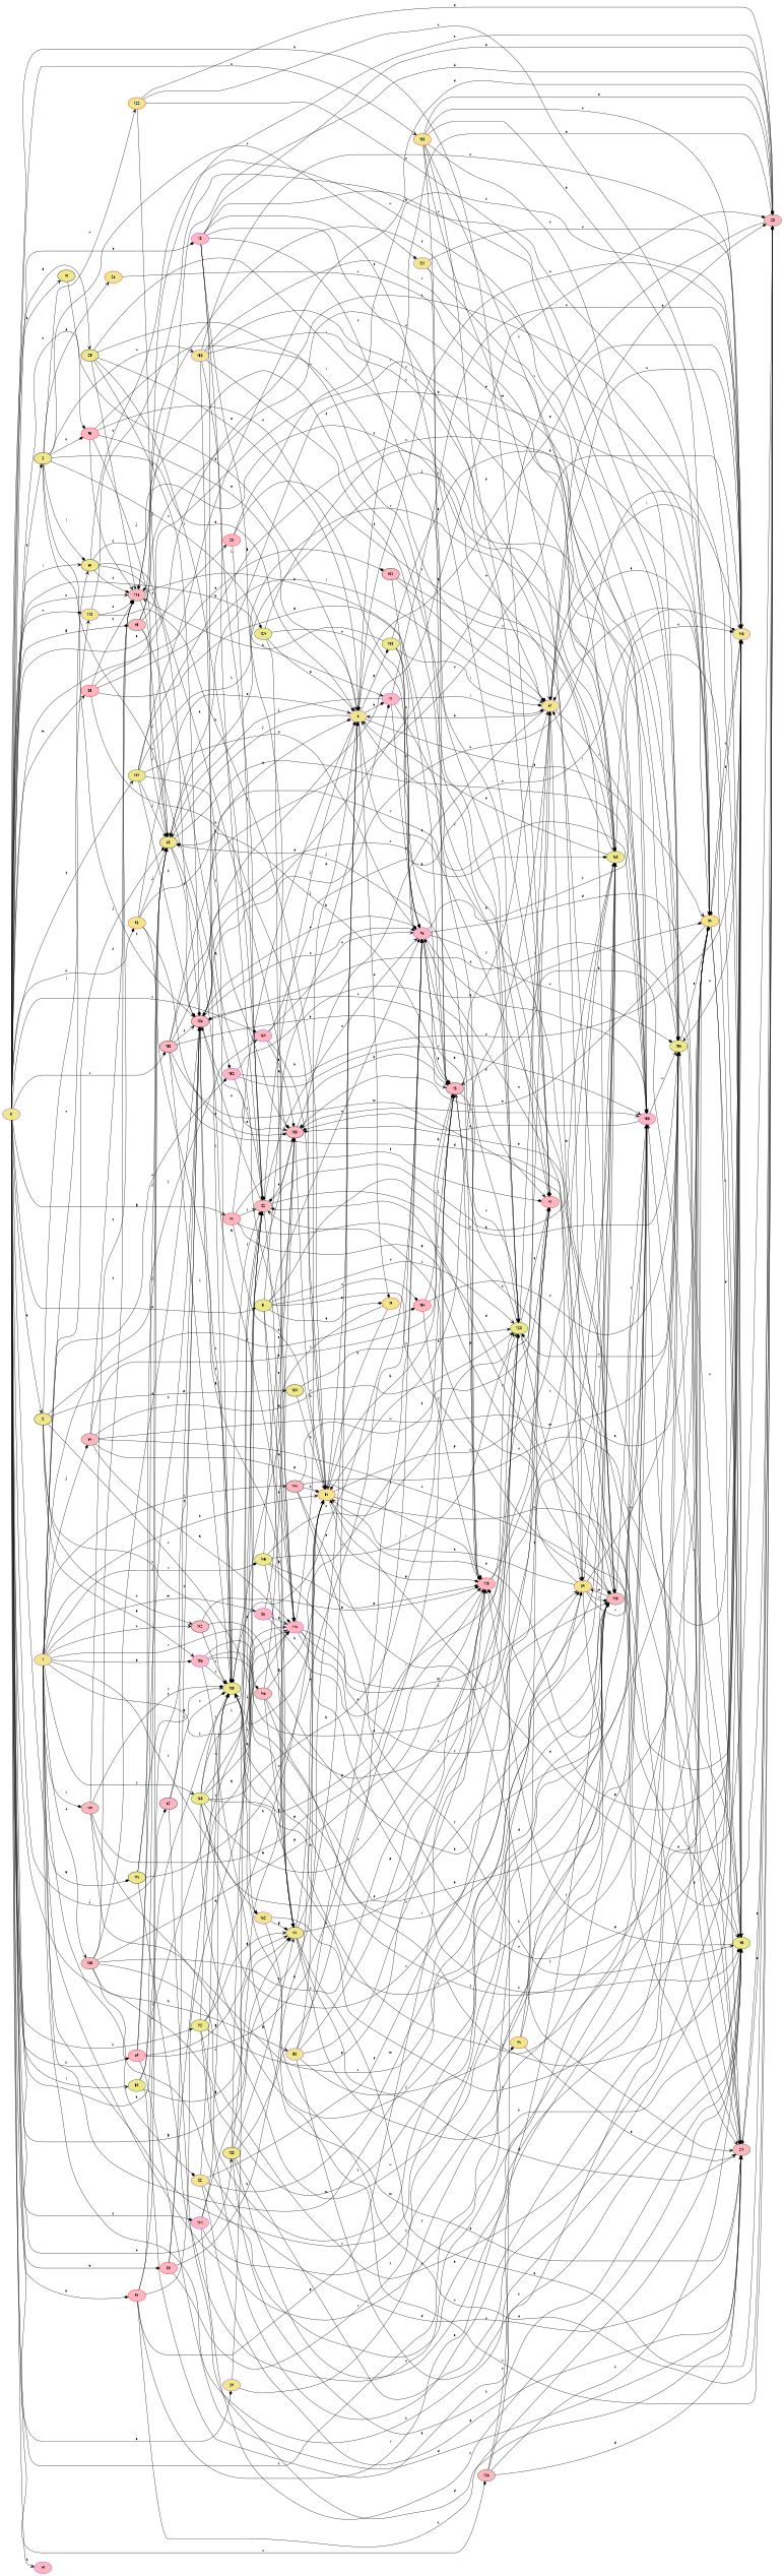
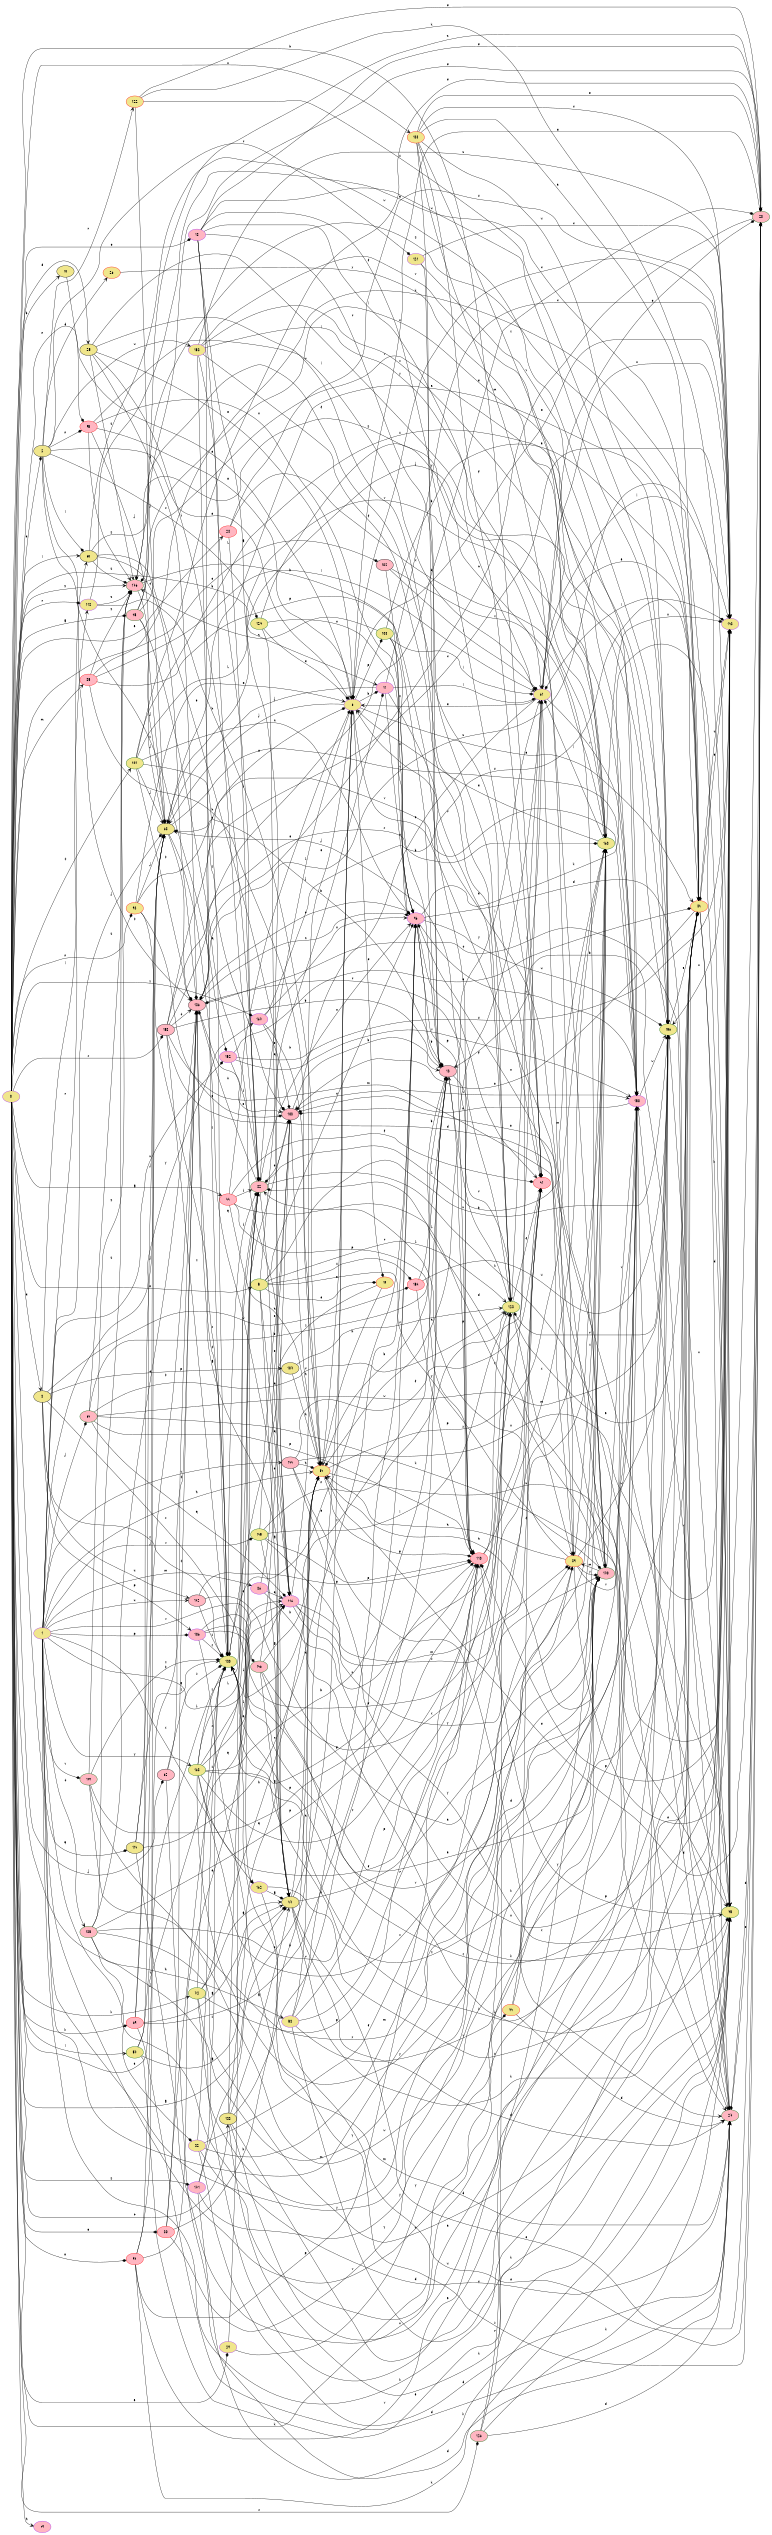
  strict digraph {
    fontname="Patrick Hand"
    rankdir=LR
    node [color=darkgreen fillcolor=khaki fontname="Patrick Hand" style=filled]
    edge [arrowhead=diamond fontname="Patrick Hand"]
    0 [color=purple]
    2 [color=black]
    3 [color=black]
    5
    10 [color=black]
    11 [color=purple fillcolor=lightpink]
    18 [color=purple fillcolor=lightpink]
    25 [color=black]
    28 [color=red fillcolor=lightpink]
    29 [color=purple]
    30 [color=red fillcolor=lightpink]
    41 [color=red fillcolor=lightpink]
    44 [color=red fillcolor=lightpink]
    45 [fillcolor=lightpink]
    47 [color=black]
    49 [color=purple fillcolor=lightpink]
    53 [color=purple]
    57
    60 [color=black]
    62 [color=black fillcolor=lightpink]
    69 [color=red fillcolor=lightpink]
    72
    74 [color=red]
    82 [fillcolor=lightpink]
    85 [color=red fillcolor=lightpink]
    93 [color=red]
    95 [color=red fillcolor=lightpink]
    97 [color=red fillcolor=lightpink]
    102 [color=black fillcolor=lightpink]
    114 [color=black]
    118 [color=purple]
    126 [fillcolor=lightpink]
    132
    133 [color=black]
    138 [color=red]
    158 [color=black fillcolor=lightpink]
    167 [color=purple fillcolor=lightpink]
    171 [color=purple fillcolor=lightpink]
    176 [fillcolor=lightpink]
    152 [color=purple fillcolor=lightpink]
    6 [color=purple]
    26 [color=red]
    121 [color=purple]
    122 [color=red]
    127
    136 [color=black fillcolor=lightpink]
    153 [color=purple]
    106 [color=purple fillcolor=lightpink]
    142 [color=black fillcolor=lightpink]
    162 [color=purple]
    107 [color=black]
    130
    154 [color=red fillcolor=lightpink]
    116 [color=purple fillcolor=lightpink]
    170 [fillcolor=lightpink]
    19 [color=red]
    96 [color=purple fillcolor=lightpink]
    123
    156
    68 [color=black]
    143 [color=purple]
    61 [color=purple]
    20 [fillcolor=lightpink]
    163
    54 [color=red]
    110 [color=red fillcolor=lightpink]
    27 [fillcolor=lightpink]
    150 [color=purple fillcolor=lightpink]
    75
    34 [color=red]
    103 [color=black fillcolor=lightpink]
    13 [color=black fillcolor=lightpink]
    89 [color=red]
    1 [color=purple]
    32 [color=purple]
    64 [fillcolor=lightpink]
    86 [color=purple fillcolor=lightpink]
    135 [fillcolor=lightpink]
    144 [color=black fillcolor=lightpink]
    145
    146 [fillcolor=lightpink]
    149 [fillcolor=lightpink]
    168
    108
    0 -> 2 [label=a]
    0 -> 3 [arrowhead=vee label=a]
    0 -> 5 [arrowhead=vee label=a]
    0 -> 10 [arrowhead=vee label=b]
    0 -> 11 [arrowhead=vee label=b]
    0 -> 18 [label=c]
    0 -> 25 [arrowhead=vee label=d]
    0 -> 28 [arrowhead=vee label=e]
    0 -> 29 [label=e]
    0 -> 30 [label=e]
    0 -> 41 [label=h]
    0 -> 44 [arrowhead=vee label=g]
    0 -> 45 [label=g]
    0 -> 47 [label=g]
    0 -> 49 [arrowhead=vee label=h]
    0 -> 53 [arrowhead=vee label=h]
    0 -> 57 [arrowhead=vee label=i]
    0 -> 60 [arrowhead=vee label=i]
    0 -> 62 [label=j]
    0 -> 69 [label=k]
    0 -> 72 [arrowhead=vee label=k]
    0 -> 74 [label=k]
    0 -> 82 [arrowhead=vee label=l]
    0 -> 85 [arrowhead=vee label=m]
    0 -> 93 [label=n]
    0 -> 95 [label=n]
    0 -> 97 [label=o]
    0 -> 102 [label=o]
    0 -> 114 [label=q]
    0 -> 118 [label=r]
    0 -> 126 [label=s]
    0 -> 132 [arrowhead=vee label=t]
    0 -> 133 [arrowhead=vee label=t]
    0 -> 138 [arrowhead=vee label=u]
    0 -> 158 [label=x]
    0 -> 167 [label=y]
    0 -> 171 [label=z]
    0 -> 176 [arrowhead=vee label=z]
    2 -> 60 [label=i]
    2 -> 95 [label=n]
    2 -> 152 [label=w]
    2 -> 6 [arrowhead=vee label=a]
    2 -> 26 [arrowhead=vee label=d]
    2 -> 121 [label=r]
    2 -> 122 [arrowhead=vee label=r]
    2 -> 127 [label=s]
    2 -> 136 [arrowhead=vee label=t]
    2 -> 153 [arrowhead=vee label=w]
    3 -> 60 [arrowhead=vee label=i]
    3 -> 106 [arrowhead=vee label=p]
    3 -> 142 [arrowhead=vee label=u]
    3 -> 162 [label=x]
    3 -> 107 [arrowhead=vee label=p]
    3 -> 130 [label=s]
    3 -> 154 [label=w]
    5 -> 11 [label=b]
    5 -> 47 [arrowhead=vee label=g]
    5 -> 154 [label=w]
    5 -> 116 [label=q]
    5 -> 170 [label=y]
    5 -> 19 [label=c]
    5 -> 96 [label=n]
    5 -> 123 [arrowhead=vee label=r]
    5 -> 156 [arrowhead=vee label=w]
    10 -> 6 [arrowhead=vee label=a]
    11 -> 96 [arrowhead=vee label=n]
    11 -> 123 [arrowhead=vee label=r]
    11 -> 68 [arrowhead=vee label=j]
    11 -> 143 [arrowhead=vee label=u]
    11 -> 61 [label=i]
    18 -> 41 [label=f]
    18 -> 47 [arrowhead=vee label=g]
    18 -> 82 [label=l]
    18 -> 130 [label=s]
    18 -> 123 [arrowhead=vee label=r]
    18 -> 156 [arrowhead=vee label=w]
    18 -> 61 [arrowhead=vee label=i]
    18 -> 20 [label=c]
    25 -> 82 [arrowhead=vee label=l]
    25 -> 176 [arrowhead=vee label=z]
    25 -> 6 [label=a]
    25 -> 136 [label=t]
    25 -> 123 [arrowhead=vee label=r]
    25 -> 61 [label=i]
    28 -> 82 [label=l]
    28 -> 143 [arrowhead=vee label=u]
    28 -> 163 [arrowhead=vee label=x]
    29 -> 82 [label=l]
    29 -> 170 [arrowhead=vee label=y]
    30 -> 136 [label=t]
    30 -> 116 [label=q]
    30 -> 170 [arrowhead=vee label=y]
    30 -> 54 [label=h]
    44 -> 41 [label=f]
    44 -> 82 [arrowhead=vee label=l]
    44 -> 6 [label=a]
    44 -> 54 [arrowhead=vee label=h]
-   44 -> 170 [label=p]
+   44 -> 110 [label=p]
    44 -> 27 [arrowhead=vee label=d]
    45 -> 116 [label=q]
    45 -> 156 [label=w]
    45 -> 68 [arrowhead=vee label=j]
    45 -> 20 [label=c]
    45 -> 150 [arrowhead=vee label=v]
    47 -> 6 [arrowhead=vee label=a]
    47 -> 170 [label=y]
    47 -> 20 [label=c]
    47 -> 54 [arrowhead=vee label=h]
    47 -> 27 [arrowhead=vee label=d]
    47 -> 75 [label=k]
    53 -> 96 [label=n]
    53 -> 123 [label=r]
    53 -> 54 [label=h]
    53 -> 110 [label=p]
    53 -> 150 [label=v]
    53 -> 75 [arrowhead=vee label=k]
    57 -> 47 [label=g]
    57 -> 82 [arrowhead=vee label=l]
    57 -> 68 [label=j]
    57 -> 34 [label=e]
    60 -> 41 [label=f]
    60 -> 176 [label=z]
    60 -> 136 [label=t]
    60 -> 156 [label=w]
    60 -> 103 [label=o]
    62 -> 136 [label=t]
    62 -> 130 [label=s]
    62 -> 27 [label=d]
    69 -> 47 [arrowhead=vee label=g]
    69 -> 136 [label=t]
    69 -> 68 [label=j]
    69 -> 27 [arrowhead=vee label=d]
    69 -> 13 [label=b]
    72 -> 47 [arrowhead=vee label=g]
    72 -> 130 [label=s]
    72 -> 54 [arrowhead=vee label=h]
    72 -> 110 [arrowhead=vee label=p]
    72 -> 34 [label=e]
    72 -> 89 [label=m]
    74 -> 41 [label=f]
    74 -> 170 [arrowhead=vee label=y]
    74 -> 27 [arrowhead=vee label=d]
    82 -> 136 [label=t]
    82 -> 116 [arrowhead=vee label=q]
    82 -> 96 [arrowhead=vee label=n]
    82 -> 75 [label=k]
    82 -> 103 [label=o]
    85 -> 176 [label=z]
    85 -> 61 [arrowhead=vee label=i]
    85 -> 54 [arrowhead=vee label=h]
    85 -> 110 [label=p]
    85 -> 75 [arrowhead=vee label=k]
    93 -> 47 [label=g]
    93 -> 6 [arrowhead=vee label=a]
    93 -> 68 [label=j]
    93 -> 150 [label=v]
    93 -> 103 [label=o]
    95 -> 176 [arrowhead=vee label=z]
    95 -> 6 [arrowhead=vee label=a]
    95 -> 96 [label=n]
    95 -> 68 [label=j]
    95 -> 61 [label=i]
    97 -> 136 [label=t]
    97 -> 116 [arrowhead=vee label=q]
    97 -> 68 [arrowhead=vee label=j]
    97 -> 110 [arrowhead=vee label=p]
    97 -> 150 [arrowhead=vee label=v]
    97 -> 75 [arrowhead=vee label=k]
    102 -> 96 [label=n]
    102 -> 61 [label=i]
    102 -> 163 [arrowhead=vee label=x]
    114 -> 130 [arrowhead=vee label=s]
    114 -> 96 [arrowhead=vee label=n]
    114 -> 156 [arrowhead=vee label=w]
    114 -> 68 [label=j]
    118 -> 176 [label=z]
    118 -> 54 [label=h]
    118 -> 34 [label=e]
    126 -> 123 [arrowhead=vee label=r]
    126 -> 163 [arrowhead=vee label=x]
    126 -> 27 [arrowhead=vee label=d]
    126 -> 75 [arrowhead=vee label=k]
    132 -> 136 [label=t]
    132 -> 96 [label=n]
    132 -> 156 [label=w]
    132 -> 68 [arrowhead=vee label=j]
    132 -> 20 [label=c]
    132 -> 150 [label=v]
    132 -> 103 [label=o]
    133 -> 47 [arrowhead=vee label=g]
    133 -> 82 [arrowhead=vee label=l]
    133 -> 116 [arrowhead=vee label=q]
    133 -> 96 [label=n]
    133 -> 156 [arrowhead=vee label=w]
    133 -> 143 [label=u]
    133 -> 75 [label=k]
    138 -> 41 [label=f]
    138 -> 156 [arrowhead=vee label=w]
    138 -> 143 [label=u]
    138 -> 20 [label=c]
    138 -> 163 [arrowhead=vee label=x]
    138 -> 34 [arrowhead=vee label=e]
    138 -> 13 [arrowhead=vee label=b]
    138 -> 89 [arrowhead=vee label=m]
    158 -> 6 [label=a]
    158 -> 136 [arrowhead=vee label=t]
    158 -> 130 [label=s]
    158 -> 143 [label=u]
    158 -> 163 [label=x]
    158 -> 27 [arrowhead=vee label=d]
    158 -> 13 [arrowhead=vee label=b]
    158 -> 89 [arrowhead=vee label=m]
    167 -> 96 [arrowhead=vee label=n]
    167 -> 143 [label=u]
    167 -> 54 [label=h]
    167 -> 103 [label=o]
    171 -> 6 [arrowhead=vee label=a]
    171 -> 130 [arrowhead=vee label=s]
    171 -> 170 [arrowhead=vee label=y]
    171 -> 75 [label=k]
    176 -> 68 [arrowhead=vee label=j]
    176 -> 13 [label=b]
    152 -> 82 [arrowhead=vee label=l]
    152 -> 143 [arrowhead=vee label=u]
    152 -> 150 [arrowhead=vee label=v]
    152 -> 34 [label=e]
    6 -> 11 [label=b]
    6 -> 82 [label=l]
    6 -> 170 [label=y]
    6 -> 19 [label=c]
    6 -> 68 [arrowhead=vee label=j]
    6 -> 143 [arrowhead=vee label=u]
    6 -> 34 [arrowhead=vee label=e]
    6 -> 108 [label=p]
    26 -> 163 [label=x]
    121 -> 143 [label=u]
    121 -> 150 [arrowhead=vee label=v]
    121 -> 13 [arrowhead=vee label=b]
    122 -> 156 [arrowhead=vee label=w]
    122 -> 68 [arrowhead=vee label=j]
    122 -> 20 [arrowhead=vee label=c]
    122 -> 75 [arrowhead=vee label=k]
    127 -> 6 [label=a]
    127 -> 116 [arrowhead=vee label=q]
    127 -> 170 [label=y]
    127 -> 96 [arrowhead=vee label=n]
    136 -> 130 [arrowhead=vee label=s]
    136 -> 96 [label=n]
    136 -> 123 [arrowhead=vee label=r]
    136 -> 143 [arrowhead=vee label=u]
    136 -> 20 [label=c]
    136 -> 103 [arrowhead=vee label=o]
    153 -> 41 [label=f]
    153 -> 82 [label=l]
    153 -> 130 [label=s]
    153 -> 170 [arrowhead=vee label=y]
    153 -> 143 [label=u]
    153 -> 163 [arrowhead=vee label=x]
    153 -> 150 [label=v]
    106 -> 41 [label=f]
    106 -> 130 [label=s]
    106 -> 27 [arrowhead=vee label=d]
    106 -> 150 [arrowhead=vee label=v]
    106 -> 34 [arrowhead=vee label=e]
    142 -> 130 [arrowhead=vee label=s]
    142 -> 110 [label=p]
    142 -> 34 [label=e]
    162 -> 47 [label=g]
    162 -> 143 [label=u]
    162 -> 20 [label=c]
    107 -> 123 [arrowhead=vee label=r]
    107 -> 54 [arrowhead=vee label=h]
    130 -> 82 [label=l]
    130 -> 136 [arrowhead=vee label=t]
    130 -> 96 [arrowhead=vee label=n]
    154 -> 156 [arrowhead=vee label=w]
    154 -> 110 [arrowhead=vee label=p]
    154 -> 13 [label=b]
    116 -> 6 [label=a]
    116 -> 170 [label=y]
    116 -> 143 [label=u]
    116 -> 75 [label=k]
-   116 -> 89 [arrowhead=vee label=m]
+   116 -> 89 [label=m]
    170 -> 82 [label=l]
    170 -> 6 [arrowhead=vee label=a]
    170 -> 96 [label=n]
    170 -> 150 [arrowhead=vee label=v]
    170 -> 89 [arrowhead=vee label=m]
    19 -> 130 [label=s]
    19 -> 54 [arrowhead=vee label=h]
    96 -> 41 [arrowhead=vee label=f]
    96 -> 136 [label=t]
    96 -> 156 [label=w]
    96 -> 110 [arrowhead=vee label=p]
    96 -> 27 [arrowhead=vee label=d]
    96 -> 150 [label=v]
    96 -> 75 [arrowhead=vee label=k]
    96 -> 13 [label=b]
    123 -> 41 [arrowhead=vee label=f]
    123 -> 61 [arrowhead=vee label=i]
    123 -> 34 [label=e]
    123 -> 13 [arrowhead=vee label=b]
    123 -> 89 [arrowhead=vee label=m]
    156 -> 123 [label=r]
    156 -> 68 [label=j]
    156 -> 34 [label=e]
    68 -> 136 [label=t]
    68 -> 116 [arrowhead=vee label=q]
    68 -> 150 [arrowhead=vee label=v]
    68 -> 34 [label=e]
    143 -> 6 [arrowhead=vee label=a]
    143 -> 130 [arrowhead=vee label=s]
    143 -> 156 [arrowhead=vee label=w]
    143 -> 110 [label=p]
    143 -> 34 [label=e]
    61 -> 6 [arrowhead=vee label=a]
    61 -> 143 [arrowhead=vee label=u]
    61 -> 20 [label=c]
    61 -> 54 [label=h]
    61 -> 150 [label=v]
    61 -> 34 [label=e]
    61 -> 103 [label=o]
    61 -> 89 [label=m]
    20 -> 176 [label=z]
    20 -> 6 [label=a]
    20 -> 136 [arrowhead=vee label=t]
    20 -> 130 [arrowhead=vee label=s]
    20 -> 27 [label=d]
    163 -> 82 [label=l]
    163 -> 176 [arrowhead=vee label=z]
    163 -> 6 [arrowhead=vee label=a]
    163 -> 143 [label=u]
    163 -> 61 [label=i]
    54 -> 6 [label=a]
    54 -> 143 [arrowhead=vee label=u]
    54 -> 20 [label=c]
    54 -> 163 [arrowhead=vee label=x]
    54 -> 110 [label=p]
    54 -> 13 [arrowhead=vee label=b]
    110 -> 123 [arrowhead=vee label=r]
    110 -> 68 [arrowhead=vee label=j]
    110 -> 163 [arrowhead=vee label=x]
    27 -> 136 [label=t]
    27 -> 20 [label=c]
    27 -> 13 [arrowhead=vee label=b]
    150 -> 130 [arrowhead=vee label=s]
    150 -> 156 [arrowhead=vee label=w]
    150 -> 54 [label=h]
    150 -> 27 [arrowhead=vee label=d]
    150 -> 103 [label=o]
    75 -> 156 [arrowhead=vee label=w]
    75 -> 61 [arrowhead=vee label=i]
    75 -> 110 [arrowhead=vee label=p]
    75 -> 150 [arrowhead=vee label=v]
    75 -> 103 [label=o]
    34 -> 176 [label=z]
    34 -> 130 [arrowhead=vee label=s]
    34 -> 143 [label=u]
    34 -> 61 [label=i]
    34 -> 27 [label=d]
    34 -> 75 [arrowhead=vee label=k]
    34 -> 103 [arrowhead=vee label=o]
    103 -> 54 [label=h]
    103 -> 150 [arrowhead=vee label=v]
    103 -> 13 [arrowhead=vee label=b]
    13 -> 130 [arrowhead=vee label=s]
    13 -> 123 [arrowhead=vee label=r]
    13 -> 68 [label=j]
    13 -> 61 [arrowhead=vee label=i]
    13 -> 110 [label=p]
    89 -> 82 [arrowhead=vee label=l]
    89 -> 170 [label=y]
    89 -> 156 [arrowhead=vee label=w]
    89 -> 20 [arrowhead=vee label=c]
    89 -> 163 [label=x]
    89 -> 54 [arrowhead=vee label=h]
    89 -> 150 [label=v]
    1 -> 118 [arrowhead=vee label=r]
    1 -> 167 [arrowhead=vee label=y]
    1 -> 152 [label=w]
    1 -> 106 [label=p]
    1 -> 142 [arrowhead=vee label=u]
    1 -> 162 [arrowhead=vee label=x]
    1 -> 116 [arrowhead=vee label=q]
    1 -> 170 [label=y]
    1 -> 68 [label=j]
    1 -> 54 [arrowhead=vee label=h]
    1 -> 150 [arrowhead=vee label=v]
    1 -> 75 [label=k]
    1 -> 89 [arrowhead=vee label=m]
    1 -> 32 [label=e]
    1 -> 64 [label=j]
    1 -> 86 [arrowhead=vee label=m]
    1 -> 135 [arrowhead=vee label=t]
    1 -> 144 [arrowhead=vee label=v]
    1 -> 145 [label=v]
    1 -> 146 [label=v]
    1 -> 149 [label=v]
    1 -> 168 [arrowhead=vee label=y]
    32 -> 41 [arrowhead=vee label=f]
    32 -> 130 [label=s]
    32 -> 27 [label=d]
    32 -> 34 [label=e]
    32 -> 89 [label=m]
    64 -> 176 [label=z]
    64 -> 116 [label=q]
    64 -> 123 [arrowhead=vee label=r]
    64 -> 156 [label=w]
    64 -> 110 [label=p]
    64 -> 75 [arrowhead=vee label=k]
    64 -> 13 [arrowhead=vee label=b]
    86 -> 116 [arrowhead=vee label=q]
    86 -> 61 [label=i]
    86 -> 103 [arrowhead=vee label=o]
    135 -> 176 [arrowhead=vee label=z]
    135 -> 136 [arrowhead=vee label=t]
    135 -> 170 [arrowhead=vee label=y]
    135 -> 123 [label=r]
    135 -> 143 [label=u]
    135 -> 110 [arrowhead=vee label=p]
    135 -> 27 [arrowhead=vee label=d]
    144 -> 41 [arrowhead=vee label=f]
    144 -> 143 [arrowhead=vee label=u]
    144 -> 54 [label=h]
    144 -> 27 [arrowhead=vee label=d]
    144 -> 75 [arrowhead=vee label=k]
    145 -> 47 [arrowhead=vee label=g]
    145 -> 123 [arrowhead=vee label=r]
    145 -> 61 [arrowhead=vee label=i]
    145 -> 163 [arrowhead=vee label=x]
    145 -> 110 [label=p]
    145 -> 103 [label=o]
    146 -> 47 [arrowhead=vee label=g]
    146 -> 163 [arrowhead=vee label=x]
    146 -> 54 [arrowhead=vee label=h]
    146 -> 75 [arrowhead=vee label=k]
    146 -> 103 [arrowhead=vee label=o]
    149 -> 176 [label=z]
    149 -> 130 [label=s]
    149 -> 156 [arrowhead=vee label=w]
    149 -> 163 [label=x]
    149 -> 110 [arrowhead=vee label=p]
    168 -> 41 [label=f]
    168 -> 82 [label=l]
    168 -> 130 [arrowhead=vee label=s]
    168 -> 116 [arrowhead=vee label=q]
    168 -> 170 [arrowhead=vee label=y]
    168 -> 123 [arrowhead=vee label=r]
    168 -> 163 [arrowhead=vee label=x]
    168 -> 110 [label=p]
    168 -> 103 [arrowhead=vee label=o]
    168 -> 13 [label=b]
    108 -> 176 [arrowhead=vee label=z]
    108 -> 96 [label=n]
    108 -> 61 [label=i]
    108 -> 34 [arrowhead=vee label=e]
    108 -> 13 [label=b]
  }
